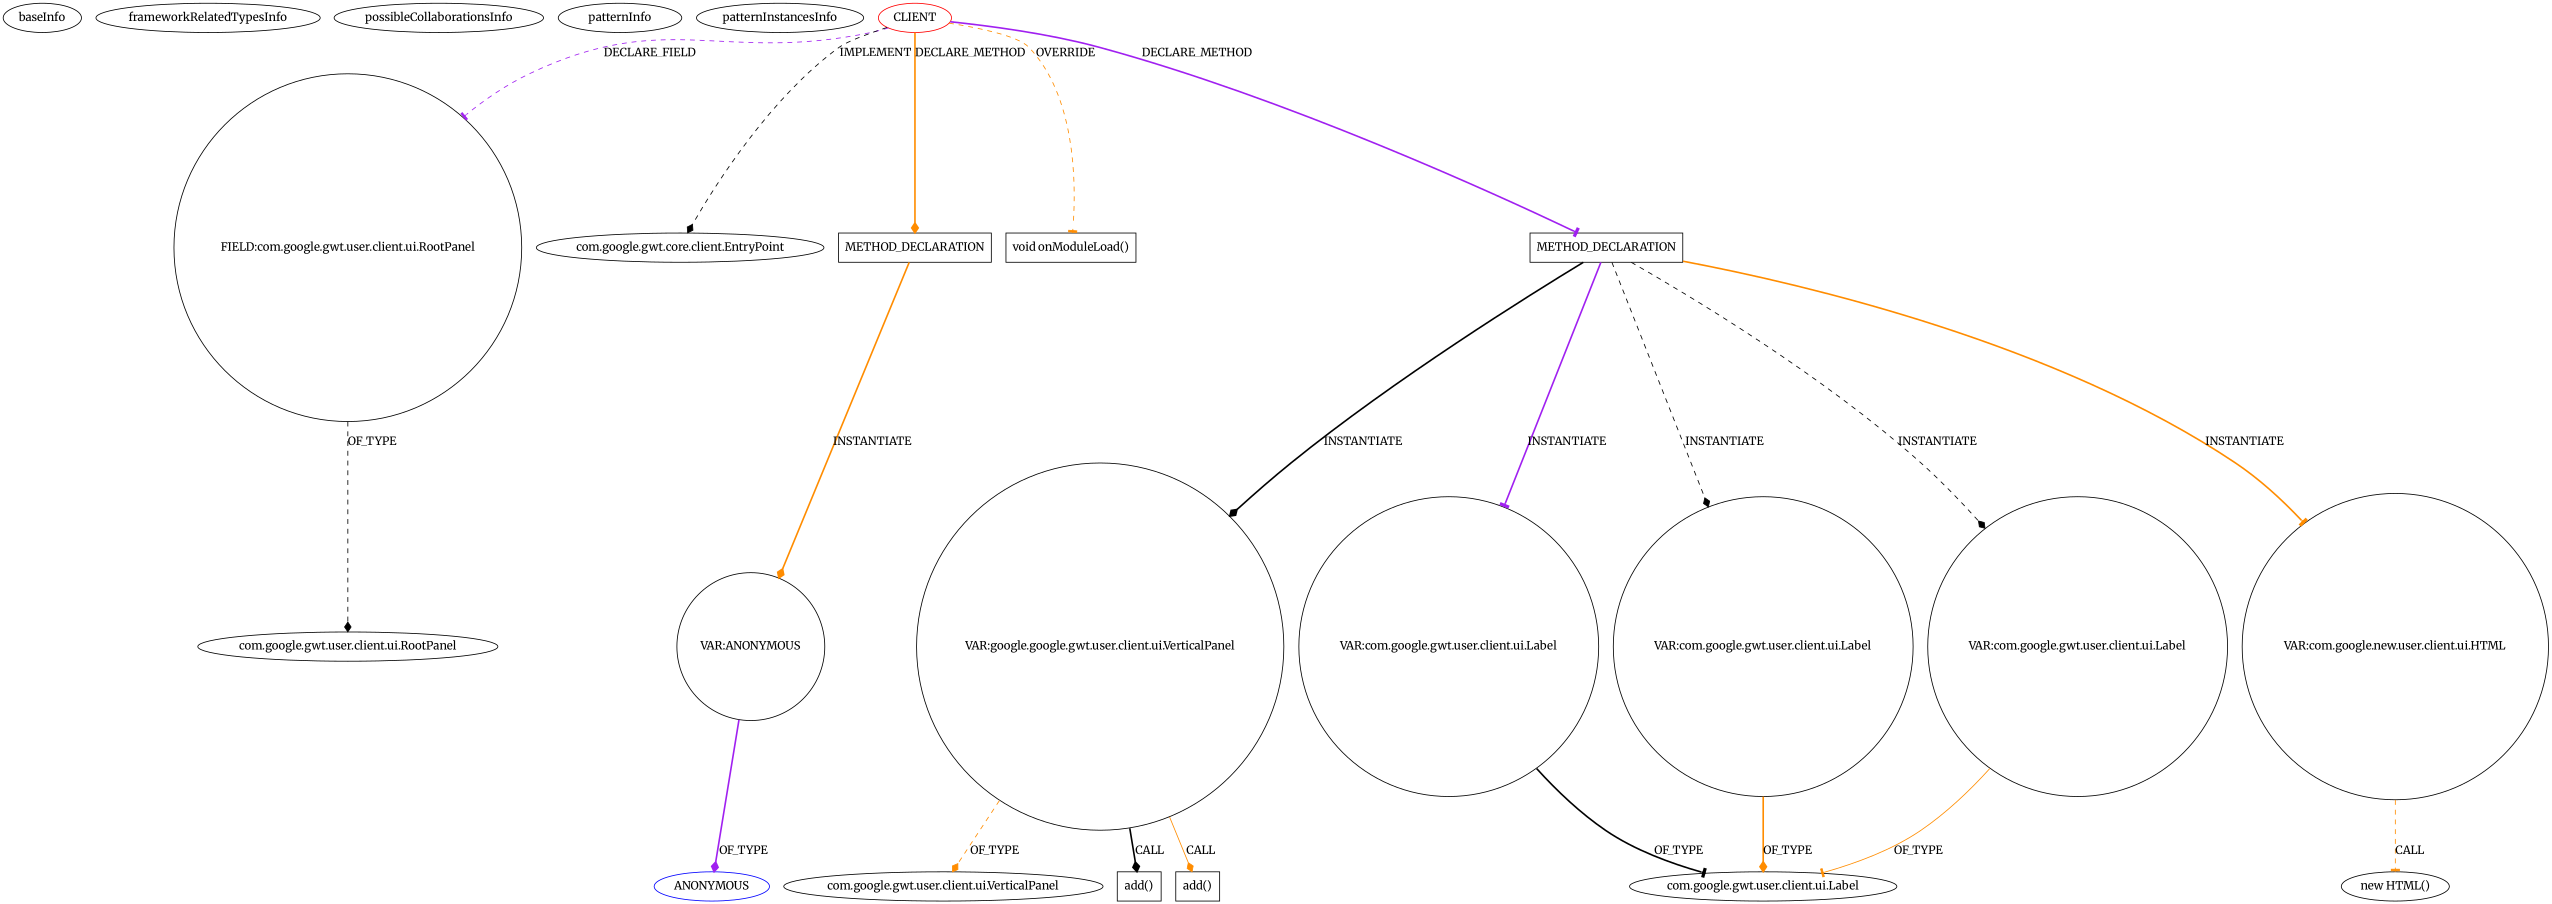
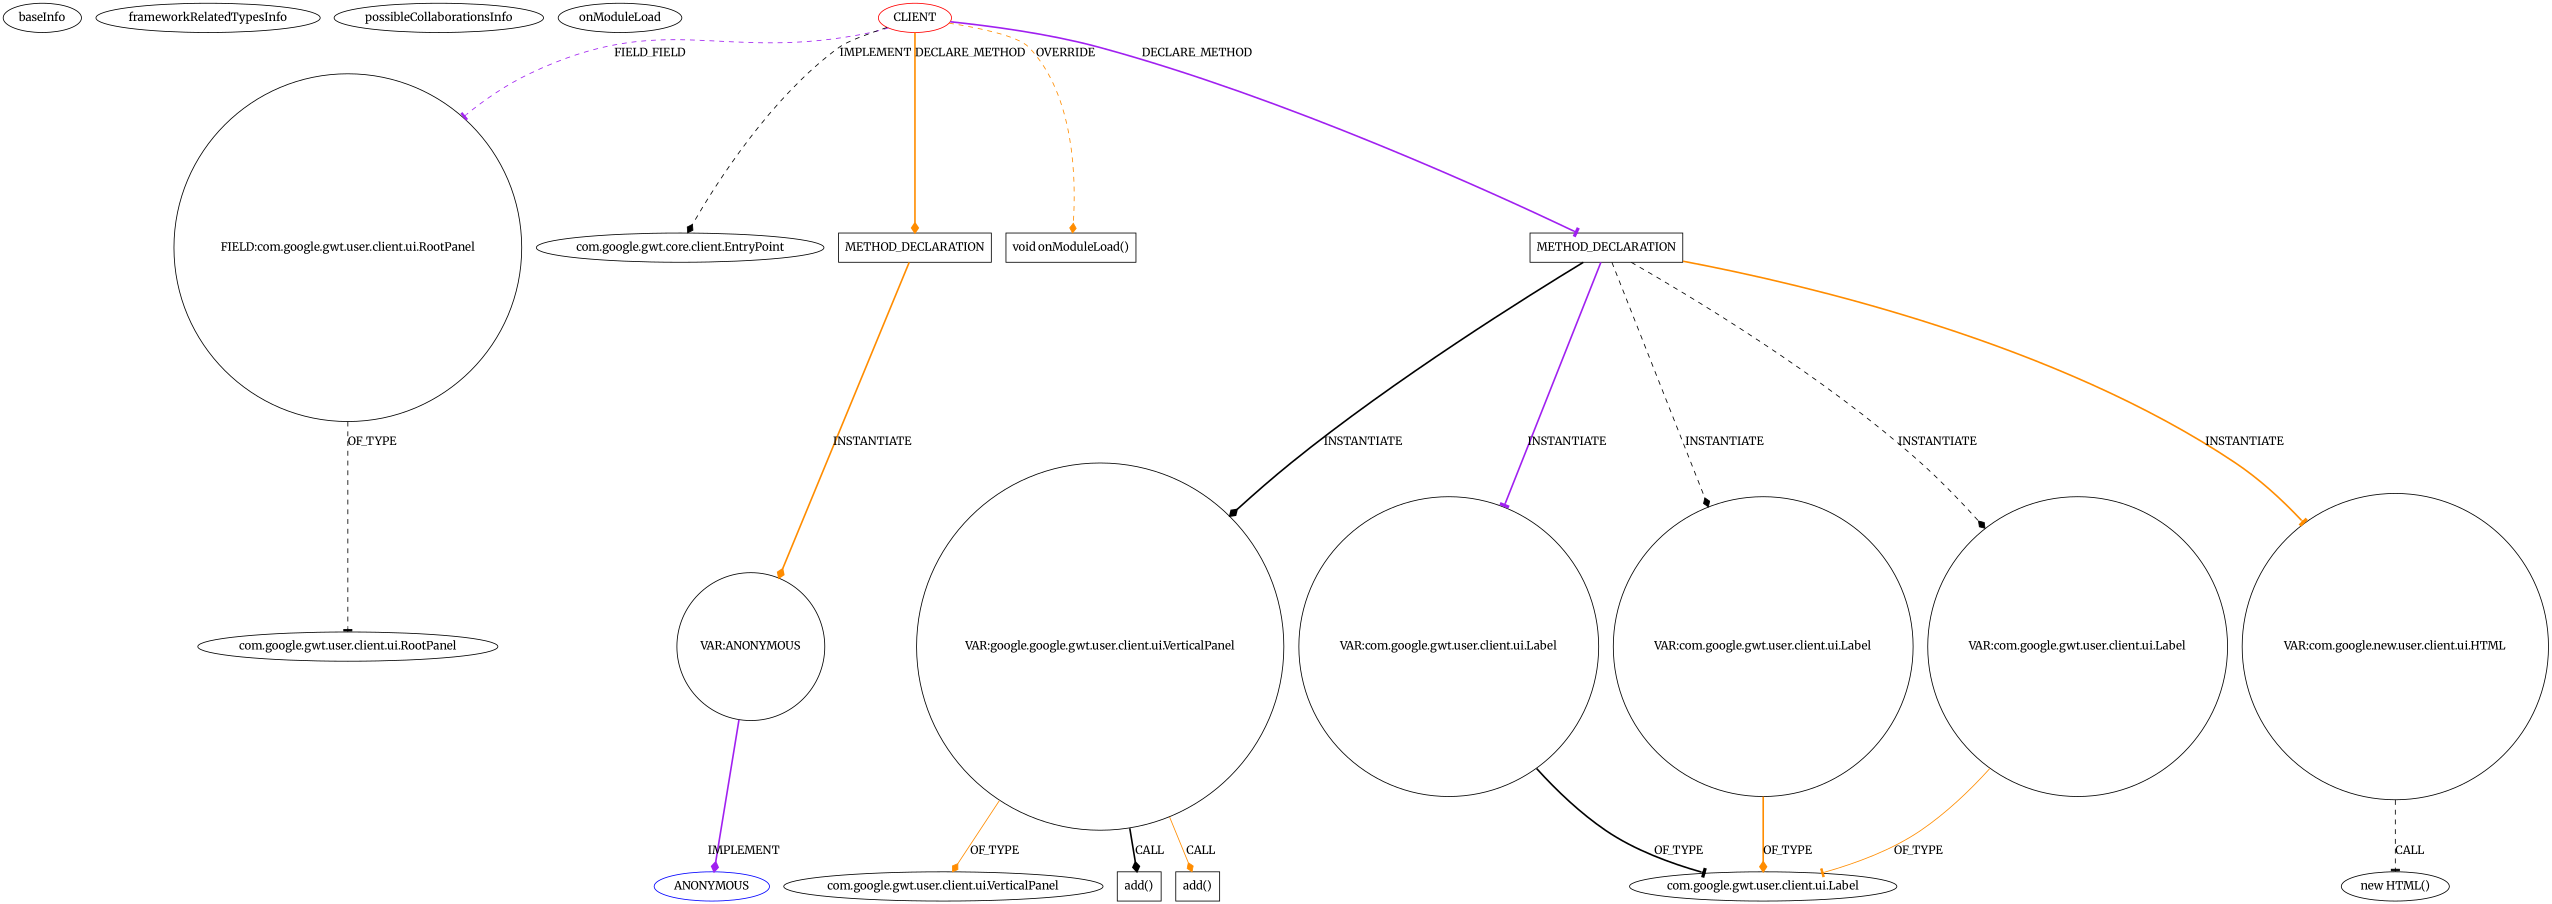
  digraph {
    fontname=Merriweather
    node [fontname=Merriweather isFrameworkType=false vertexType=VARIABLE_EXPRESION]
    edge [arrowhead=diamond color=black fontname=Merriweather style=bold]
    baseInfo [category=pattern graphId=1938 isAnonymous=false possibleRelation=false isFrameworkType="" vertexType=""]
    frameworkRelatedTypesInfo [0="com.google.gwt.core.client.EntryPoint" isFrameworkType="" vertexType=""]
    possibleCollaborationsInfo [isFrameworkType="" vertexType=""]
-   patternInfo [frequency=2.0 patternRootClient=0 isFrameworkType="" vertexType=""]
-   patternInstancesInfo [0="DeannaSurma-Census~/DeannaSurma-Census/Census-master/src/com/cs4302/census/client/Census.java~Census~109" 1="12010994-GLI-TP1~/12010994-GLI-TP1/GLI-TP1-master/src/main/java/fr/istic/m2gl/gli/client/gli.java~gli~1" isFrameworkType="" vertexType=""]
+   patternInfo [frequency=2.0 patternRootClient=0 label=onModuleLoad isFrameworkType="" vertexType=""]
    n6 [label="FIELD:com.google.gwt.user.client.ui.RootPanel" shape=circle vertexType=FIELD_DECLARATION]
    n7 [label="com.google.gwt.user.client.ui.RootPanel" vertexType=FRAMEWORK_CLASS_TYPE]
    n8 [color=red label=CLIENT vertexType=ROOT_CLIENT_CLASS_DECLARATION]
    n9 [label="com.google.gwt.core.client.EntryPoint" vertexType=FRAMEWORK_INTERFACE_TYPE]
    n10 [label=METHOD_DECLARATION shape=box vertexType=CLIENT_METHOD_DECLARATION]
    n11 [label="void onModuleLoad()" shape=box vertexType=OVERRIDING_METHOD_DECLARATION]
    n12 [label=METHOD_DECLARATION shape=box vertexType=CLIENT_METHOD_DECLARATION]
    n13 [label="VAR:ANONYMOUS" shape=circle]
    n14 [label="VAR:google.google.gwt.user.client.ui.VerticalPanel" shape=circle]
    n15 [label="VAR:com.google.gwt.user.client.ui.Label" shape=circle]
    n16 [label="VAR:com.google.gwt.user.client.ui.Label" shape=circle]
    n17 [label="VAR:com.google.gwt.user.client.ui.Label" shape=circle]
    n18 [label="VAR:com.google.new.user.client.ui.HTML" shape=circle]
    n19 [color=blue label=ANONYMOUS vertexType=REFERENCE_ANONYMOUS_DECLARATION]
    n20 [label="com.google.gwt.user.client.ui.VerticalPanel" vertexType=FRAMEWORK_CLASS_TYPE]
    n21 [label="add()" shape=box vertexType=INSIDE_CALL]
    n22 [label="add()" shape=box vertexType=INSIDE_CALL]
    n23 [label="com.google.gwt.user.client.ui.Label" vertexType=FRAMEWORK_CLASS_TYPE]
    n24 [label="new HTML()" vertexType=CONSTRUCTOR_CALL]
-   n6 -> n7 [label=OF_TYPE style=dashed]
-   n8 -> n6 [arrowhead=tee color=purple label=DECLARE_FIELD style=dashed]
+   n6 -> n7 [arrowhead=tee label=OF_TYPE style=dashed]
+   n8 -> n6 [arrowhead=tee color=purple label=FIELD_FIELD style=dashed]
    n8 -> n9 [label=IMPLEMENT style=dashed]
    n8 -> n10 [color=darkorange label=DECLARE_METHOD]
-   n8 -> n11 [arrowhead=tee color=darkorange label=OVERRIDE style=dashed]
+   n8 -> n11 [color=darkorange label=OVERRIDE style=dashed]
    n8 -> n12 [arrowhead=tee color=purple label=DECLARE_METHOD]
    n10 -> n13 [color=darkorange label=INSTANTIATE]
    n12 -> n14 [label=INSTANTIATE]
    n12 -> n15 [arrowhead=tee color=purple label=INSTANTIATE]
    n12 -> n16 [label=INSTANTIATE style=dashed]
    n12 -> n17 [label=INSTANTIATE style=dashed]
    n12 -> n18 [arrowhead=tee color=darkorange label=INSTANTIATE]
-   n13 -> n19 [color=purple label=OF_TYPE]
-   n14 -> n20 [color=darkorange label=OF_TYPE style=dashed]
+   n13 -> n19 [color=purple label=IMPLEMENT]
+   n14 -> n20 [color=darkorange label=OF_TYPE style=solid]
    n14 -> n21 [label=CALL]
    n14 -> n22 [color=darkorange label=CALL style=solid]
    n15 -> n23 [arrowhead=tee label=OF_TYPE]
    n16 -> n23 [color=darkorange label=OF_TYPE]
    n17 -> n23 [arrowhead=tee color=darkorange label=OF_TYPE style=solid]
-   n18 -> n24 [arrowhead=tee color=darkorange label=CALL style=dashed]
+   n18 -> n24 [arrowhead=tee label=CALL style=dashed]
  }
